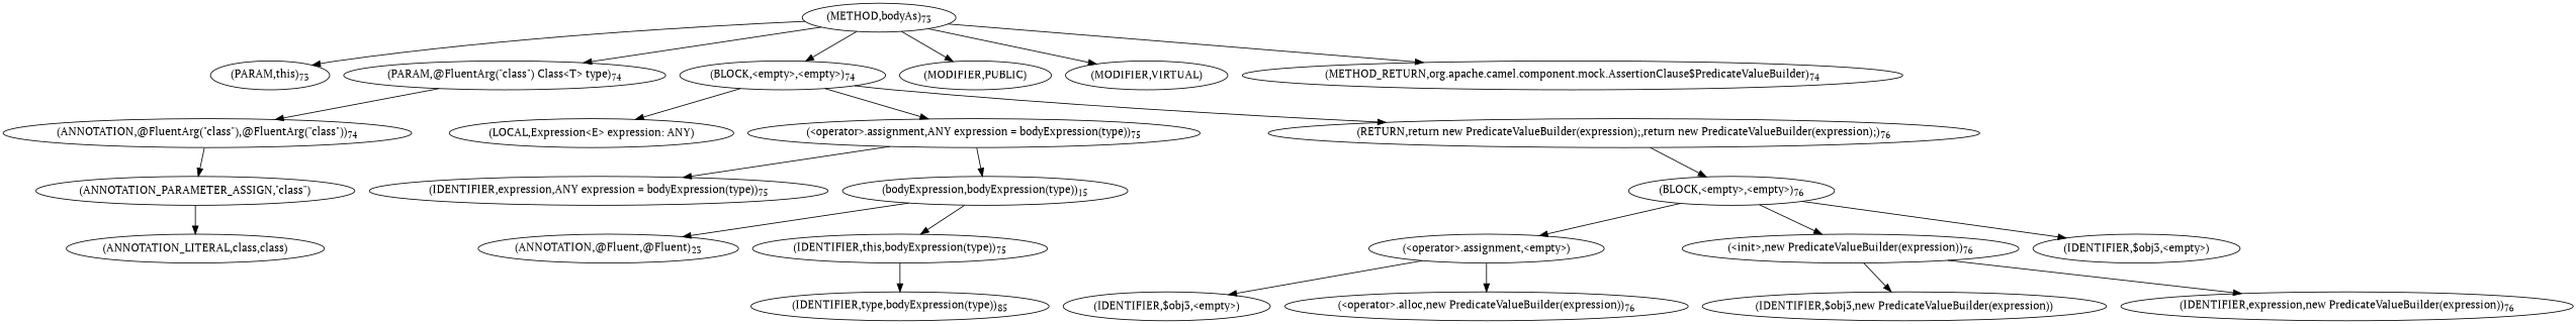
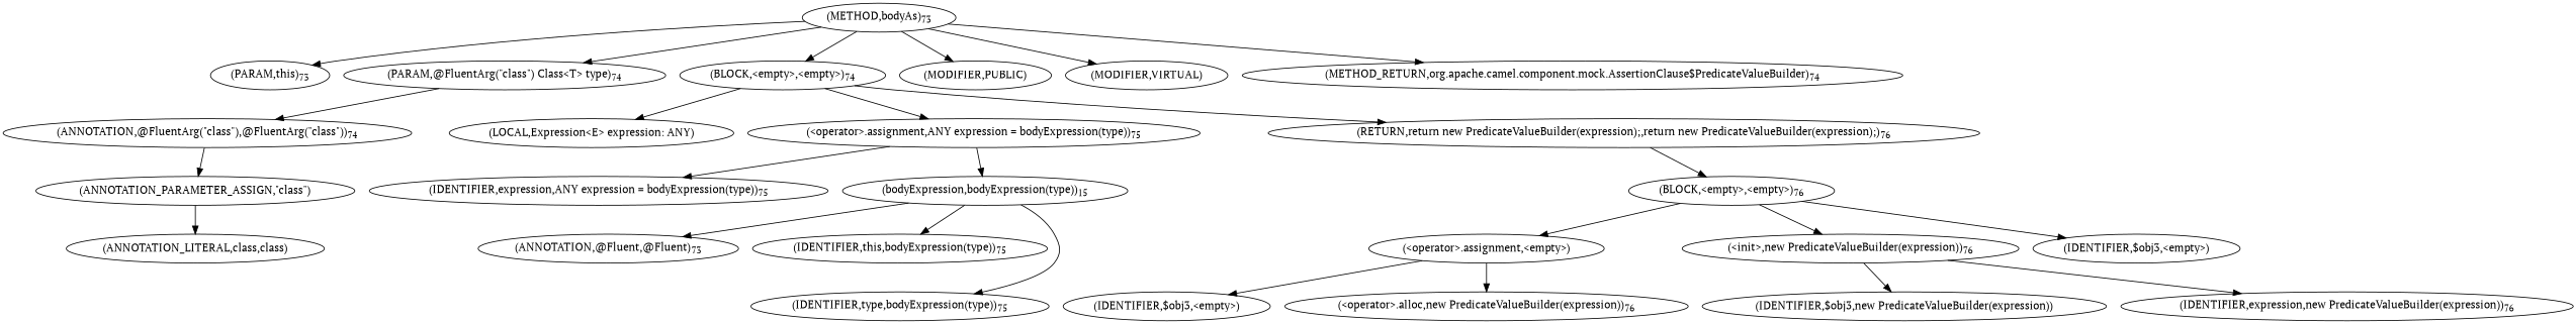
  digraph {
    fontname="PT Serif"
    node [fontname="PT Serif"]
    edge [fontname="PT Serif"]
    n1 [label=<(METHOD,bodyAs)<SUB>73</SUB>>]
    n2 [label=<(PARAM,this)<SUB>73</SUB>>]
    n3 [label=<(PARAM,@FluentArg(&quot;class&quot;) Class&lt;T&gt; type)<SUB>74</SUB>>]
    n4 [label=<(BLOCK,&lt;empty&gt;,&lt;empty&gt;)<SUB>74</SUB>>]
    n5 [label=<(MODIFIER,PUBLIC)>]
    n6 [label=<(MODIFIER,VIRTUAL)>]
    n7 [label=<(METHOD_RETURN,org.apache.camel.component.mock.AssertionClause$PredicateValueBuilder)<SUB>74</SUB>>]
    n8 [label=<(ANNOTATION,@FluentArg(&quot;class&quot;),@FluentArg(&quot;class&quot;))<SUB>74</SUB>>]
    n9 [label=<(LOCAL,Expression&lt;E&gt; expression: ANY)>]
    n10 [label=<(&lt;operator&gt;.assignment,ANY expression = bodyExpression(type))<SUB>75</SUB>>]
    n11 [label=<(RETURN,return new PredicateValueBuilder(expression);,return new PredicateValueBuilder(expression);)<SUB>76</SUB>>]
-   n12 [label=<(ANNOTATION,@Fluent,@Fluent)<SUB>23</SUB>>]
+   n12 [label=<(ANNOTATION,@Fluent,@Fluent)<SUB>73</SUB>>]
    n13 [label=<(ANNOTATION_PARAMETER_ASSIGN,&quot;class&quot;)>]
    n14 [label=<(ANNOTATION_LITERAL,class,class)>]
    n15 [label=<(IDENTIFIER,expression,ANY expression = bodyExpression(type))<SUB>75</SUB>>]
    n16 [label=<(bodyExpression,bodyExpression(type))<SUB>15</SUB>>]
    n17 [label=<(BLOCK,&lt;empty&gt;,&lt;empty&gt;)<SUB>76</SUB>>]
    n18 [label=<(IDENTIFIER,this,bodyExpression(type))<SUB>75</SUB>>]
-   n19 [label=<(IDENTIFIER,type,bodyExpression(type))<SUB>85</SUB>>]
+   n19 [label=<(IDENTIFIER,type,bodyExpression(type))<SUB>75</SUB>>]
    n20 [label=<(&lt;operator&gt;.assignment,&lt;empty&gt;)>]
    n21 [label=<(&lt;init&gt;,new PredicateValueBuilder(expression))<SUB>76</SUB>>]
    n22 [label=<(IDENTIFIER,$obj3,&lt;empty&gt;)>]
    n23 [label=<(IDENTIFIER,$obj3,&lt;empty&gt;)>]
    n24 [label=<(&lt;operator&gt;.alloc,new PredicateValueBuilder(expression))<SUB>76</SUB>>]
    n25 [label=<(IDENTIFIER,$obj3,new PredicateValueBuilder(expression))>]
    n26 [label=<(IDENTIFIER,expression,new PredicateValueBuilder(expression))<SUB>76</SUB>>]
    n1 -> n2
    n1 -> n3
    n1 -> n4
    n1 -> n5
    n1 -> n6
    n1 -> n7
    n3 -> n8
    n4 -> n9
    n4 -> n10
    n4 -> n11
    n8 -> n13
    n10 -> n15
    n10 -> n16
    n11 -> n17
    n13 -> n14
    n16 -> n12
    n16 -> n18
-   n18 -> n19
+   n16 -> n19
    n17 -> n20
    n17 -> n21
    n17 -> n22
    n20 -> n23
    n20 -> n24
    n21 -> n25
    n21 -> n26
  }
